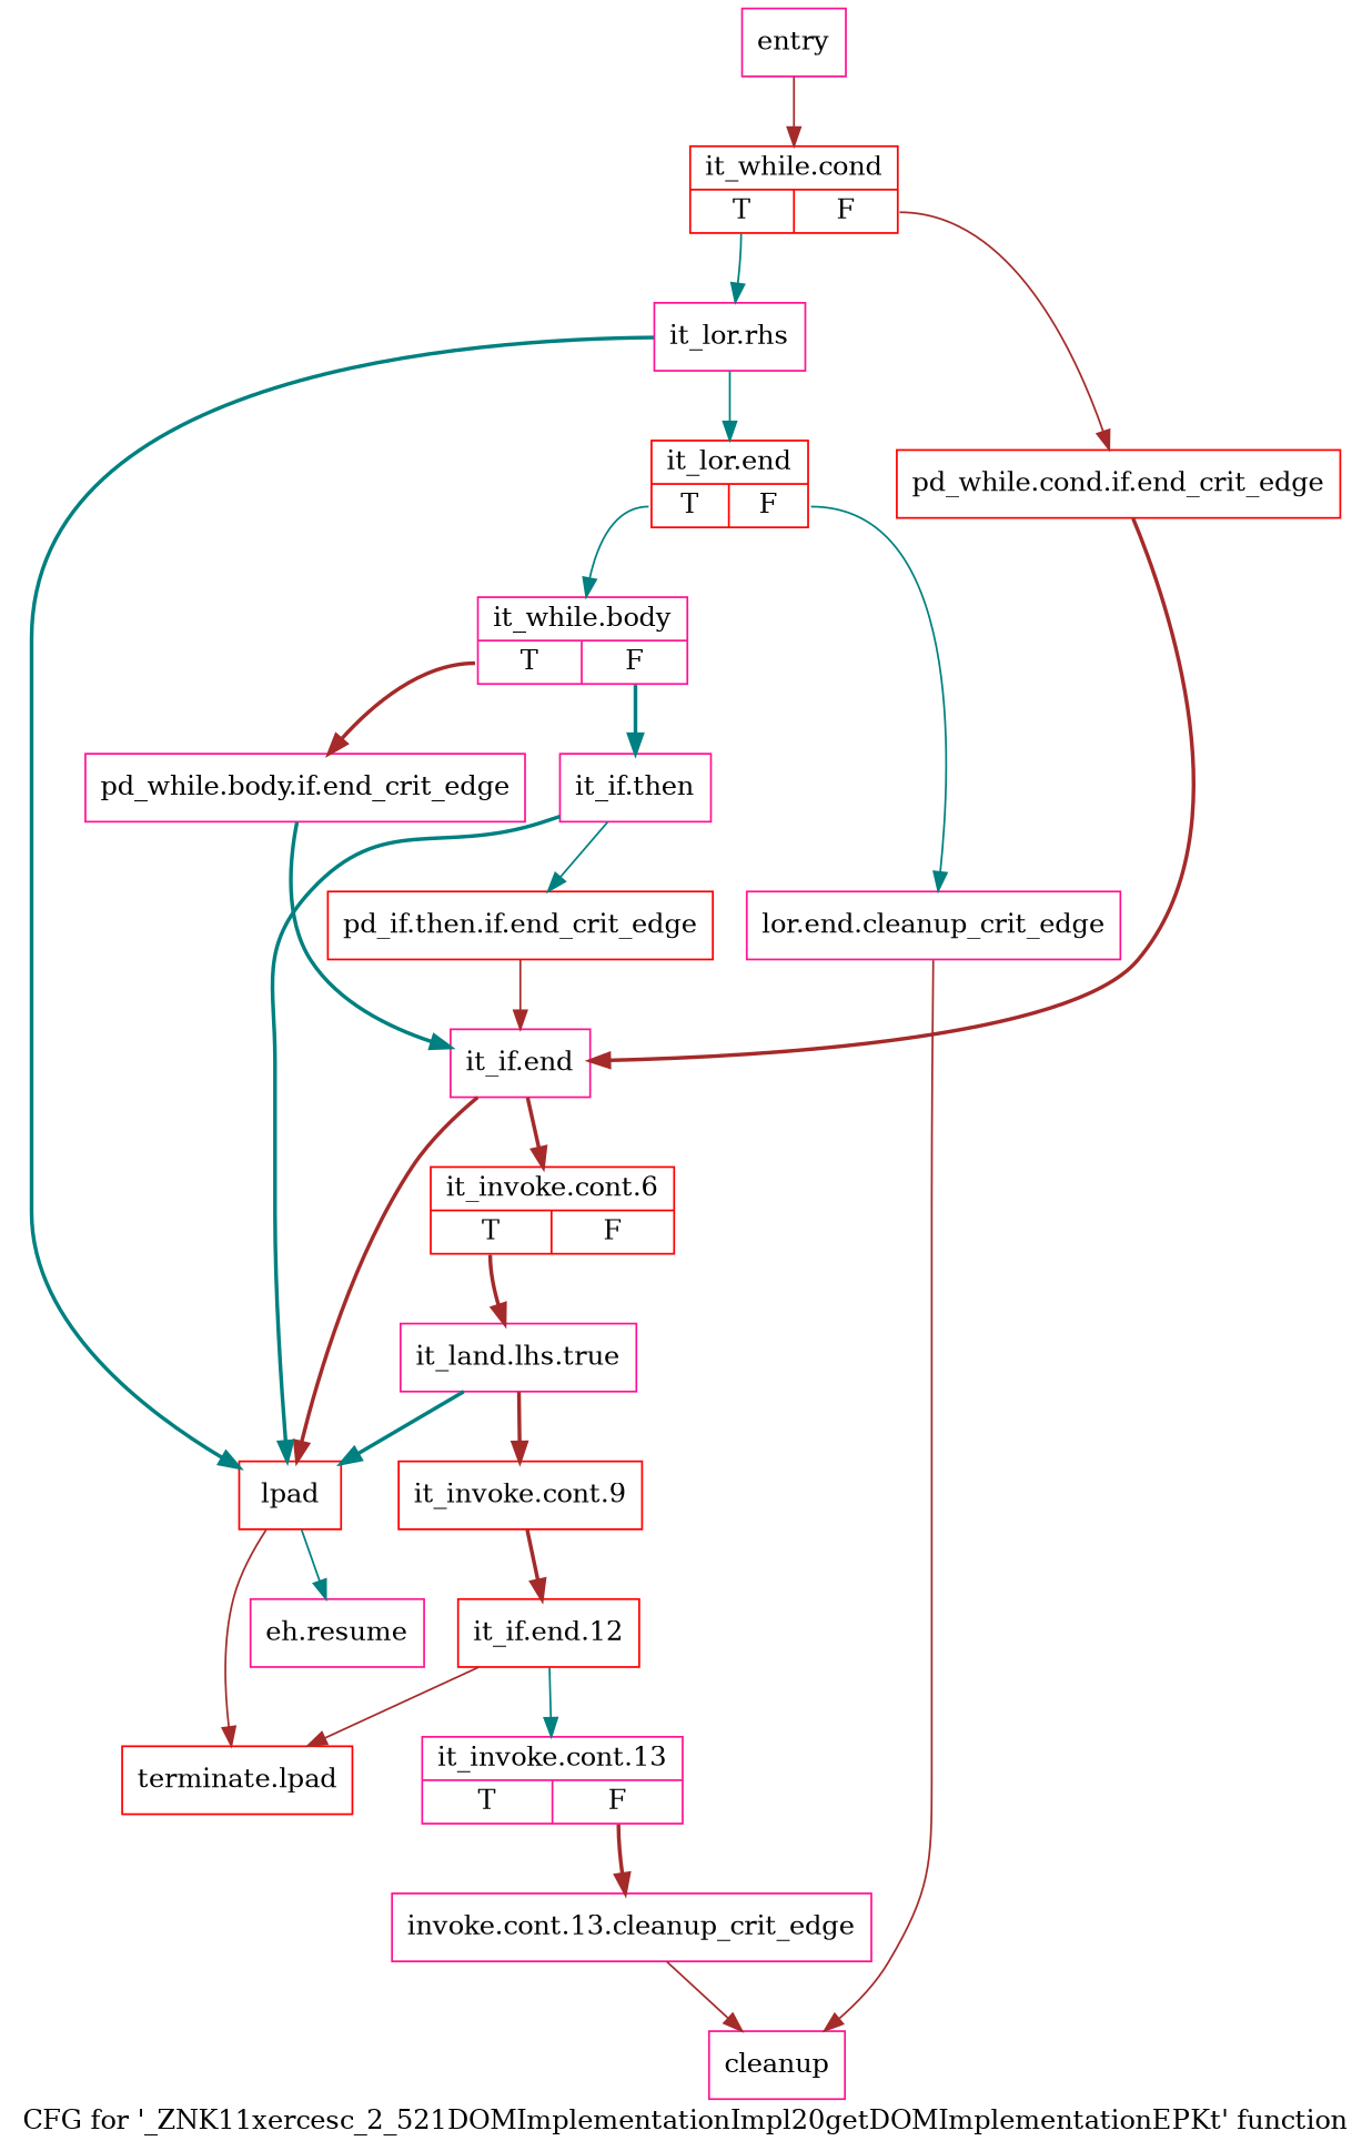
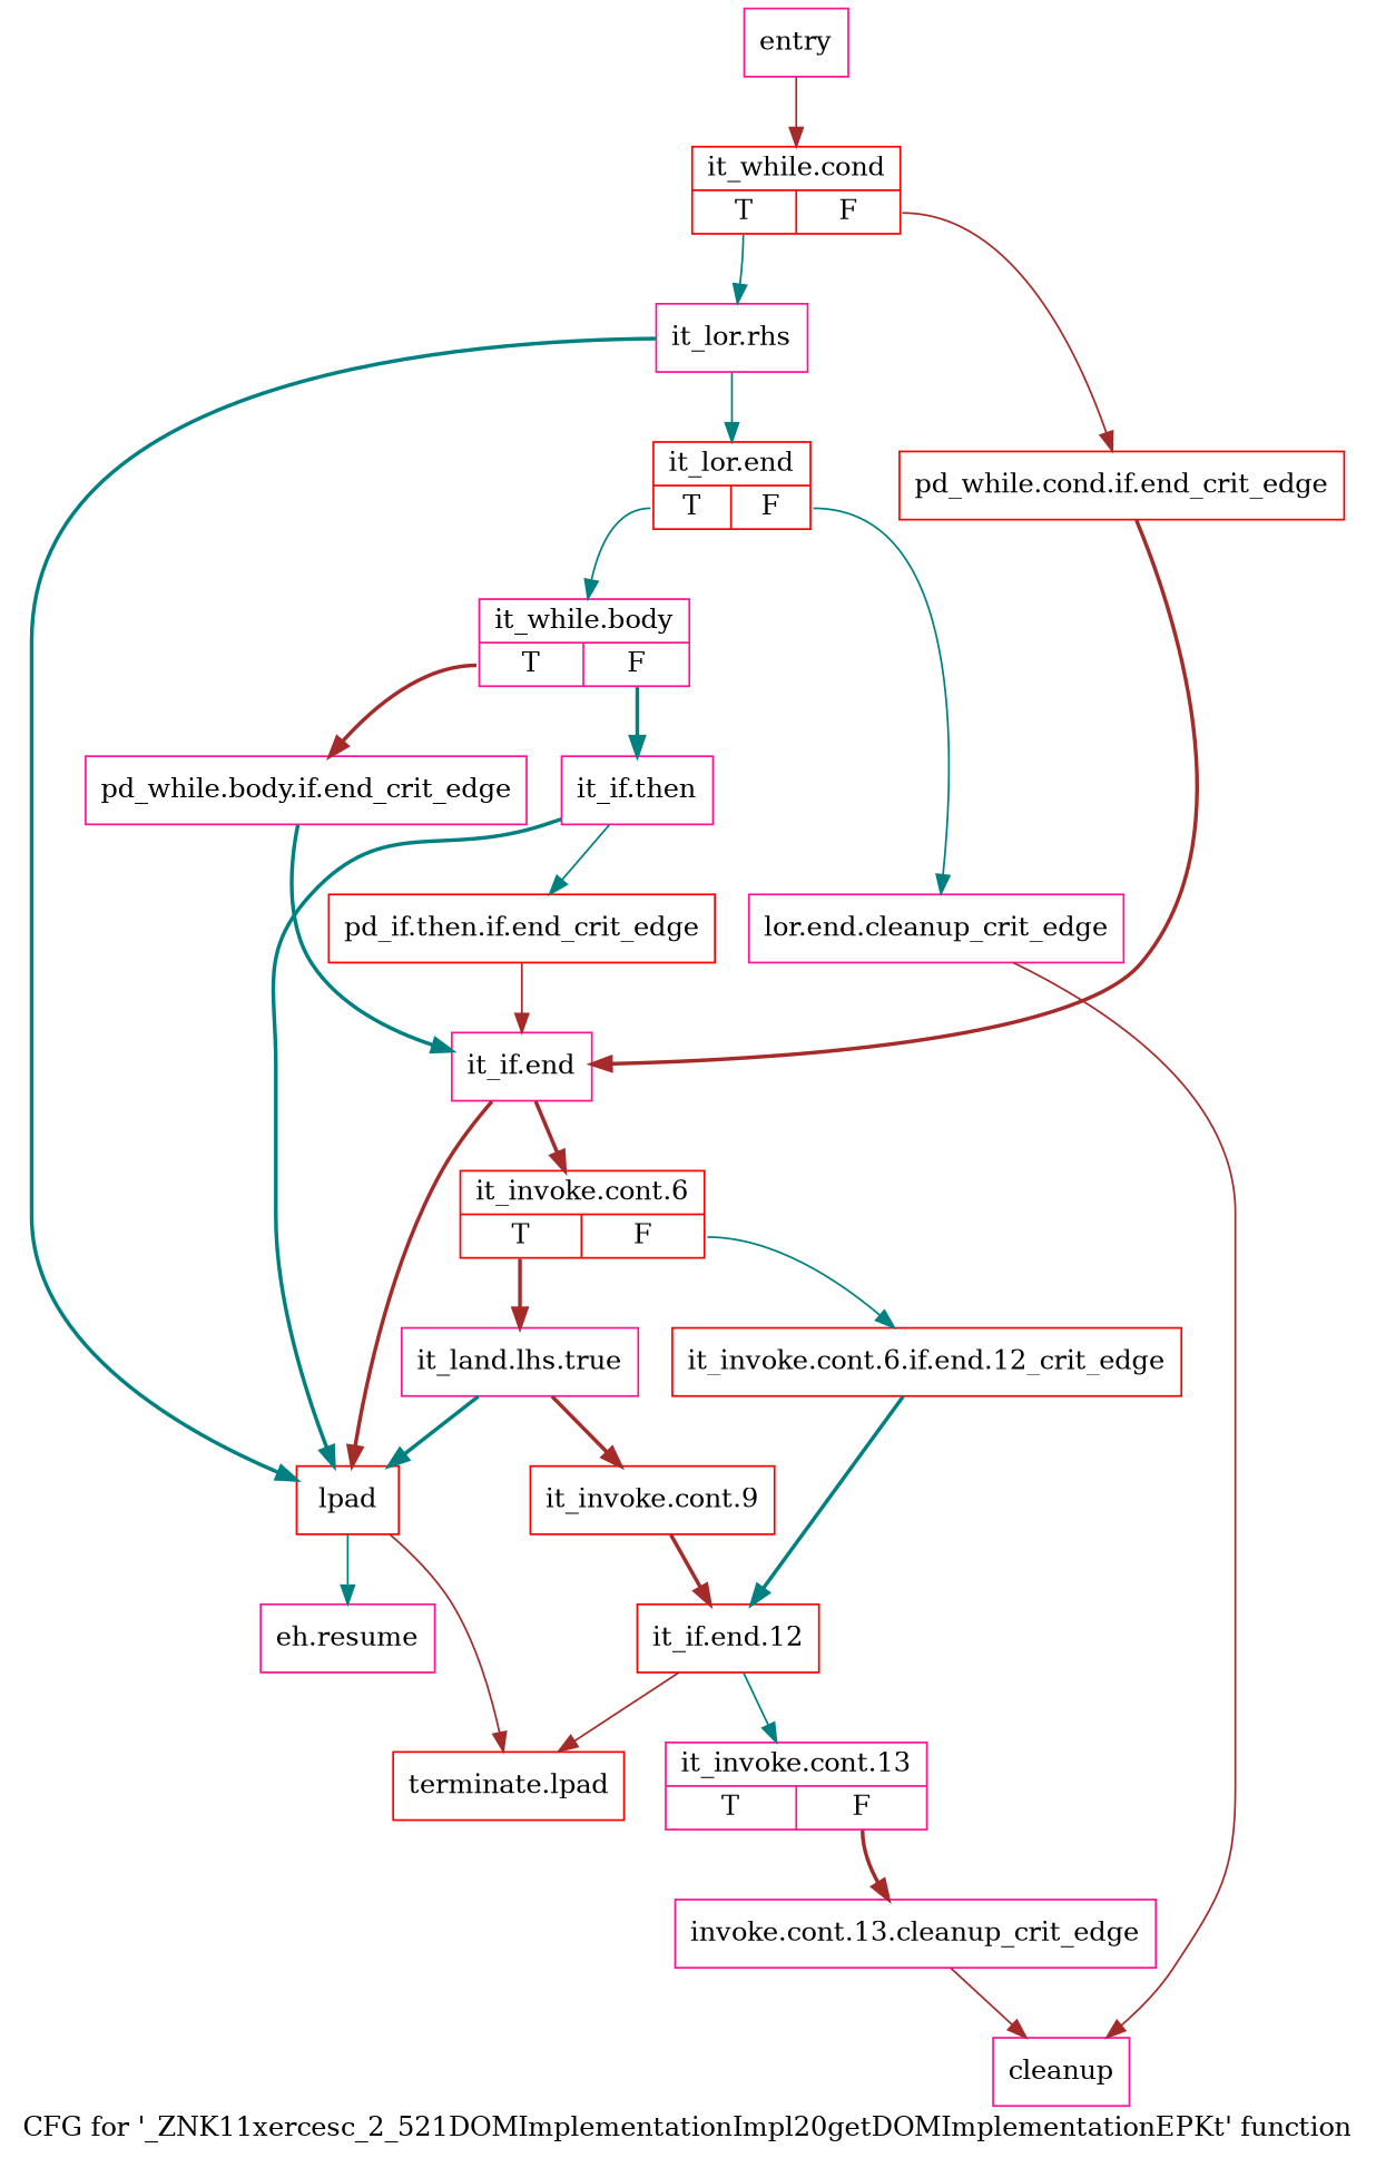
  digraph {
    label="CFG for '_ZNK11xercesc_2_521DOMImplementationImpl20getDOMImplementationEPKt' function"
    node [color=deeppink shape=record]
    edge [color=brown style=solid]
    n1 [label="{entry}"]
    n2 [color=red label="{it_while.cond|{<s0>T|<s1>F}}"]
    n3 [label="{it_lor.rhs}"]
    n4 [color=red label="{pd_while.cond.if.end_crit_edge}"]
    n5 [color=red label="{it_lor.end|{<s0>T|<s1>F}}"]
    n6 [color=red label="{lpad}"]
    n7 [label="{it_if.end}"]
    n8 [label="{it_while.body|{<s0>T|<s1>F}}"]
    n9 [label="{lor.end.cleanup_crit_edge}"]
    n10 [label="{eh.resume}"]
    n11 [color=red label="{terminate.lpad}"]
    n12 [color=red label="{it_invoke.cont.6|{<s0>T|<s1>F}}"]
    n13 [label="{it_land.lhs.true}"]
+   n14 [color=red label="{it_invoke.cont.6.if.end.12_crit_edge}"]
    n15 [label="{pd_while.body.if.end_crit_edge}"]
    n16 [label="{it_if.then}"]
    n17 [label="{cleanup}"]
    n18 [color=red label="{pd_if.then.if.end_crit_edge}"]
    n19 [color=red label="{it_invoke.cont.9}"]
    n20 [color=red label="{it_if.end.12}"]
    n21 [label="{it_invoke.cont.13|{<s0>T|<s1>F}}"]
    n22 [label="{invoke.cont.13.cleanup_crit_edge}"]
    n1 -> n2
    n2 -> n3 [color=teal tailport=s0]
    n2 -> n4 [tailport=s1]
    n3 -> n5 [color=teal]
    n3 -> n6 [color=teal style=bold]
    n4 -> n7 [style=bold]
    n5 -> n8 [color=teal tailport=s0]
    n5 -> n9 [color=teal tailport=s1]
    n6 -> n10 [color=teal]
    n6 -> n11
    n7 -> n6 [style=bold]
    n7 -> n12 [style=bold]
    n8 -> n15 [style=bold tailport=s0]
    n8 -> n16 [color=teal style=bold tailport=s1]
    n9 -> n17
    n12 -> n13 [style=bold tailport=s0]
+   n12 -> n14 [color=teal tailport=s1]
    n13 -> n6 [color=teal style=bold]
    n13 -> n19 [style=bold]
+   n14 -> n20 [color=teal style=bold]
    n15 -> n7 [color=teal style=bold]
    n16 -> n6 [color=teal style=bold]
    n16 -> n18 [color=teal]
    n18 -> n7
    n19 -> n20 [style=bold]
    n20 -> n11
    n20 -> n21 [color=teal]
    n21 -> n22 [style=bold tailport=s1]
    n22 -> n17
  }
